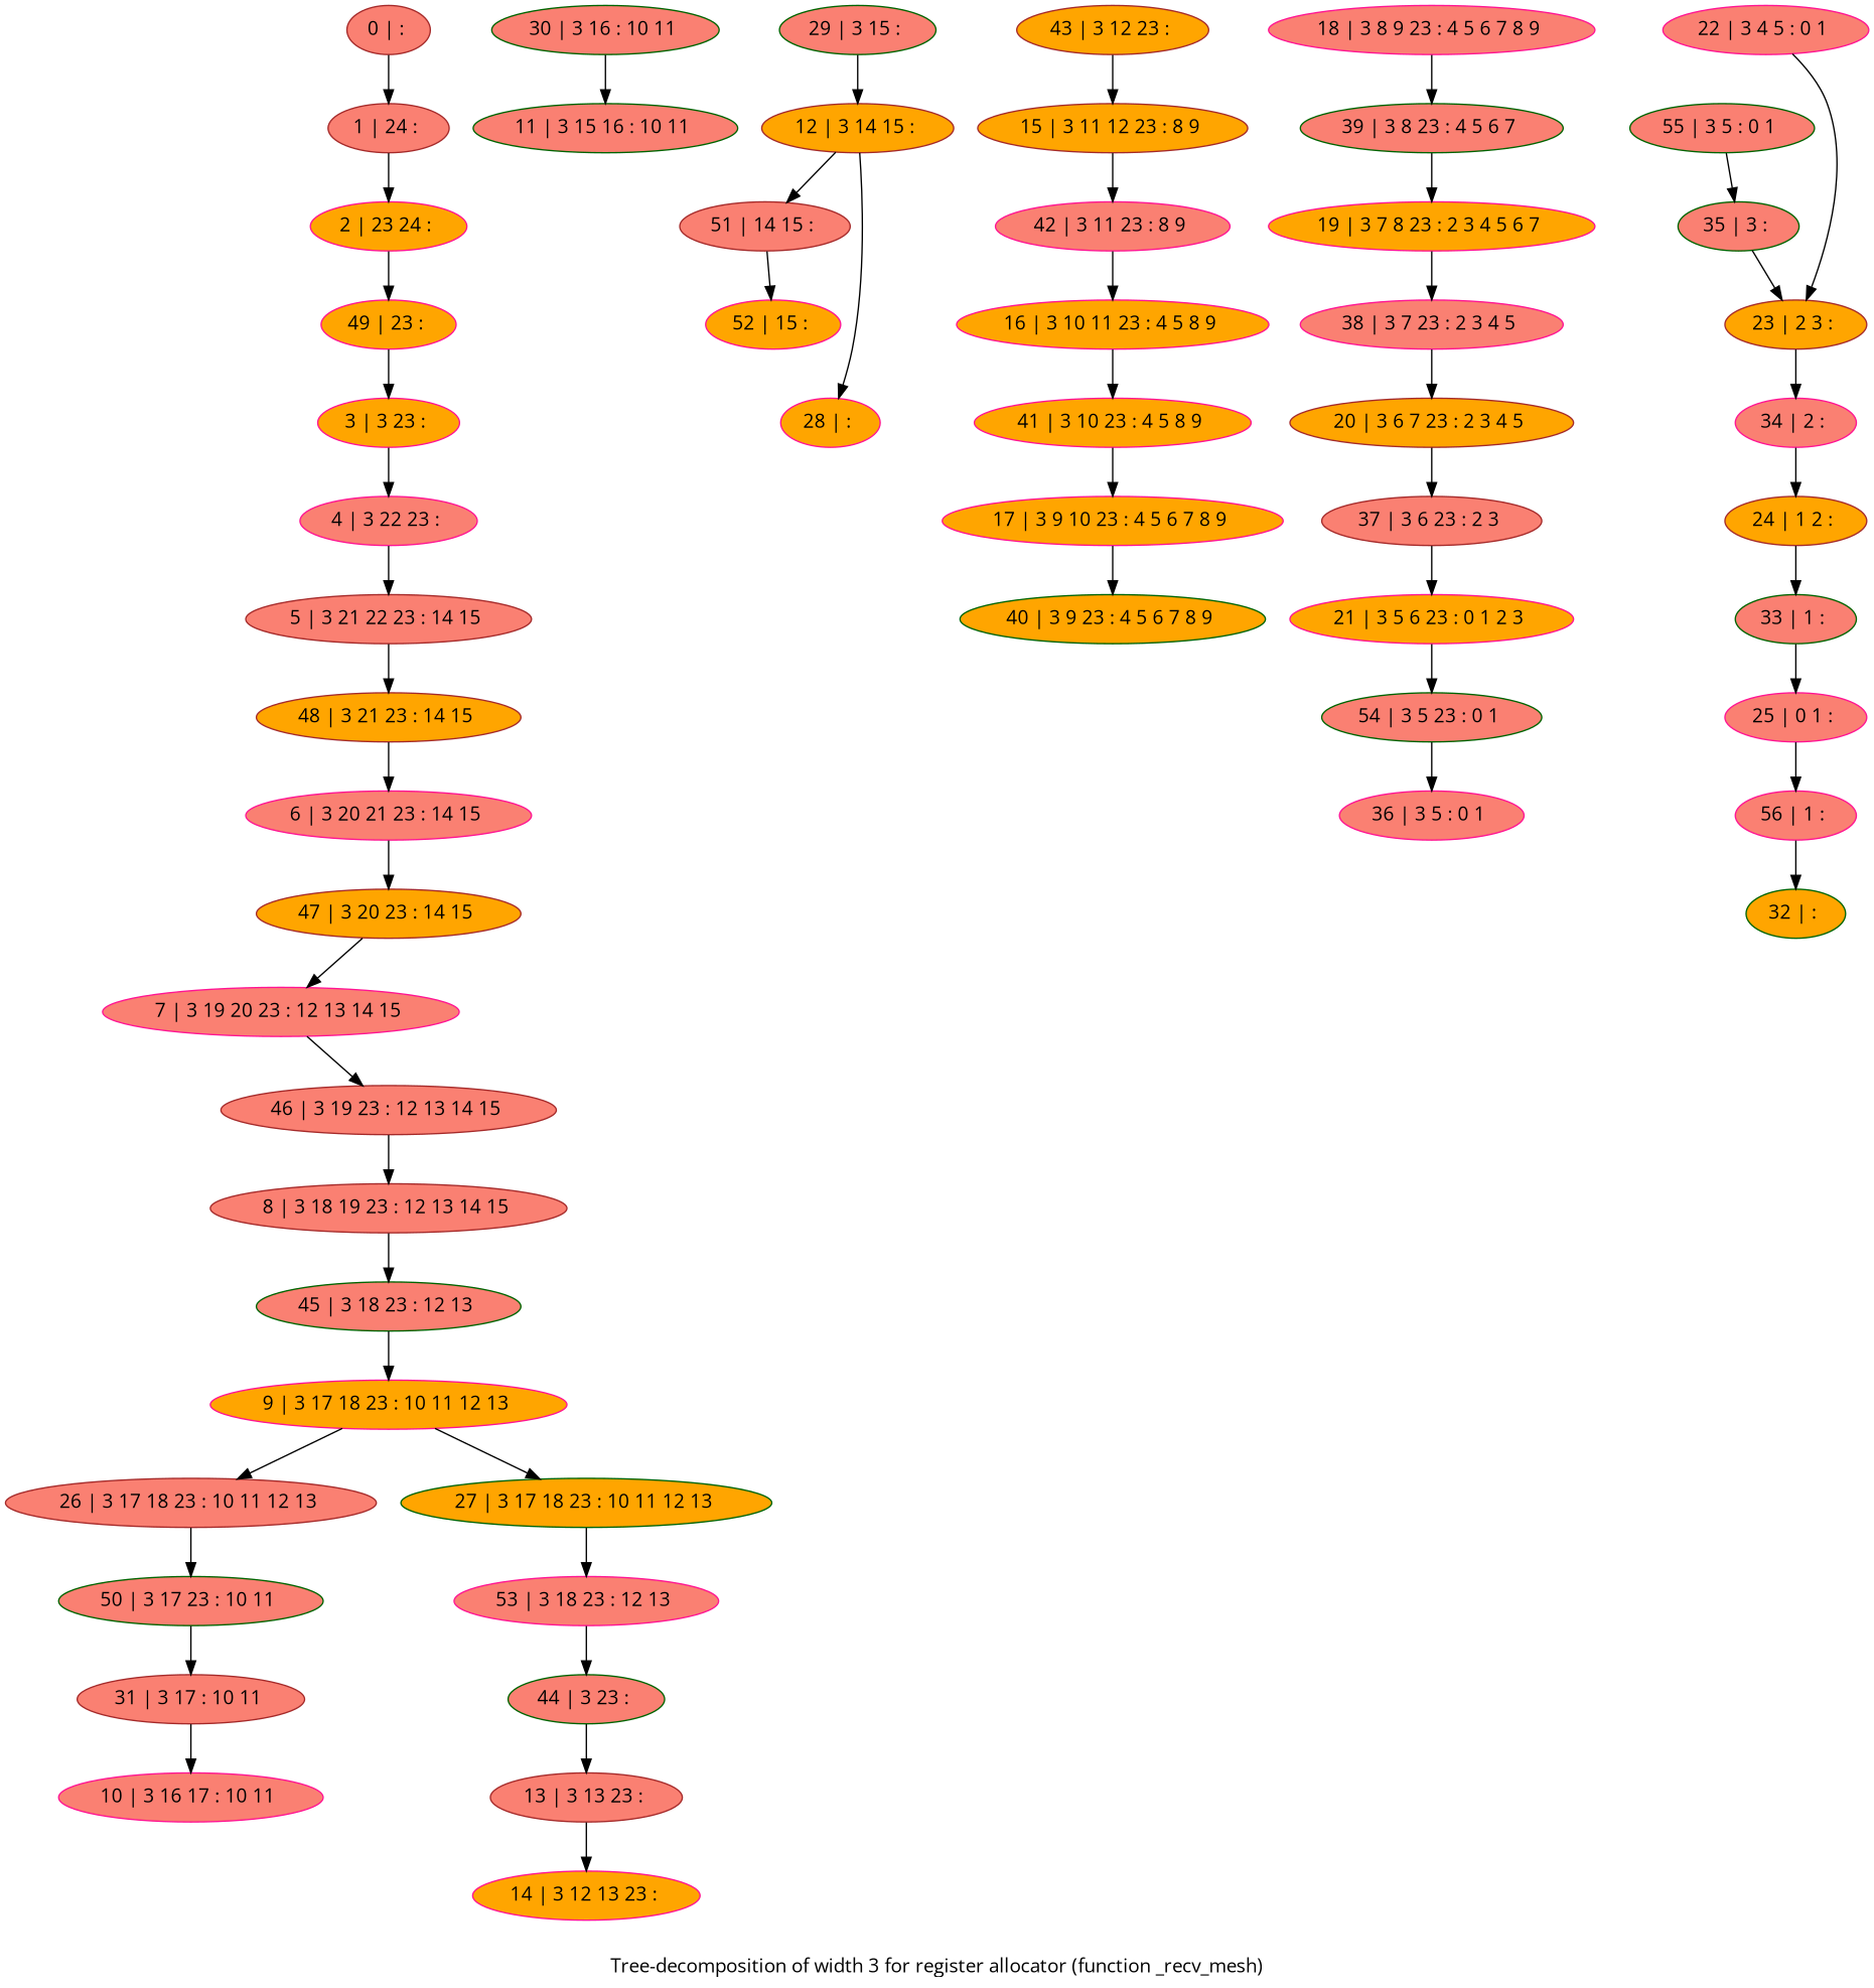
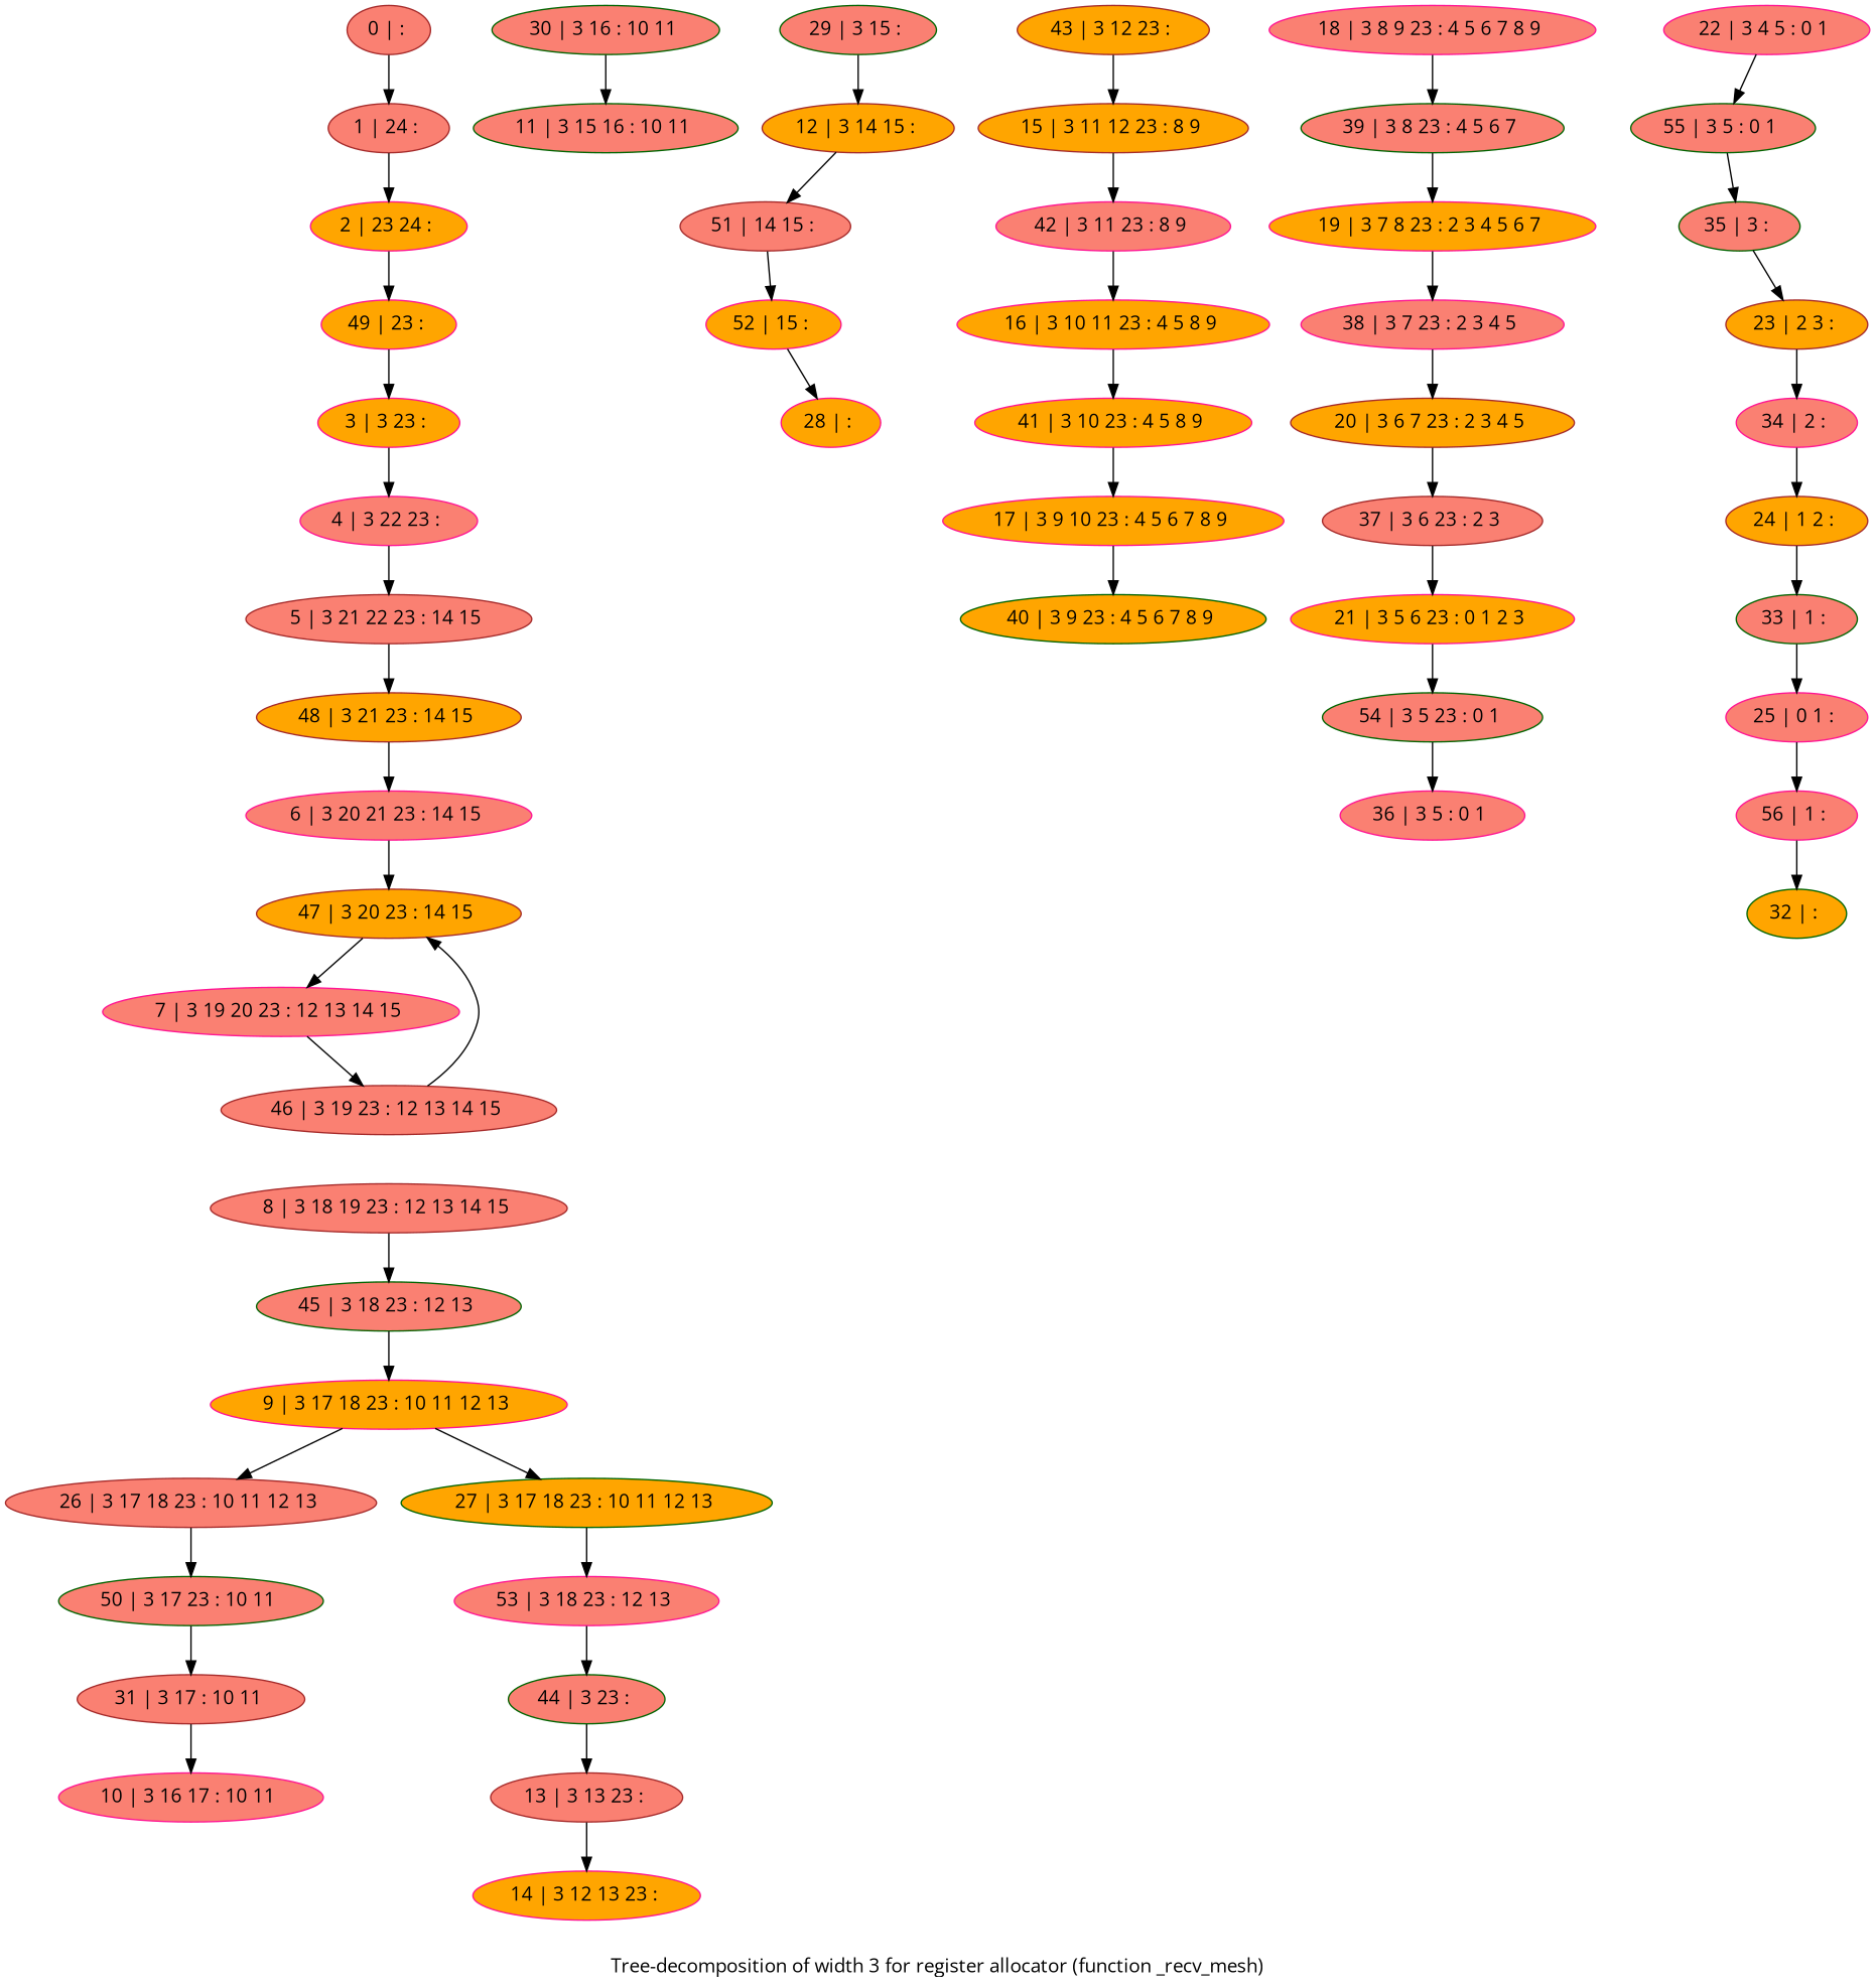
  digraph {
    fontname="Open Sans"
    label="Tree-decomposition of width 3 for register allocator (function _recv_mesh)"
    node [color=deeppink fillcolor=salmon fontname="Open Sans" style=filled]
    edge [fontname="Open Sans"]
    n1 [color=brown label="0 | : "]
    n2 [color=brown label="1 | 24 : "]
    n3 [fillcolor=orange label="2 | 23 24 : "]
    n4 [fillcolor=orange label="49 | 23 : "]
    n5 [fillcolor=orange label="3 | 3 23 : "]
    n6 [label="4 | 3 22 23 : "]
    n7 [color=brown label="5 | 3 21 22 23 : 14 15 "]
    n8 [color=brown fillcolor=orange label="48 | 3 21 23 : 14 15 "]
    n9 [label="6 | 3 20 21 23 : 14 15 "]
    n10 [color=brown fillcolor=orange label="47 | 3 20 23 : 14 15 "]
    n11 [label="7 | 3 19 20 23 : 12 13 14 15 "]
    n12 [color=brown label="46 | 3 19 23 : 12 13 14 15 "]
    n13 [color=brown label="8 | 3 18 19 23 : 12 13 14 15 "]
    n14 [color=darkgreen label="45 | 3 18 23 : 12 13 "]
    n15 [fillcolor=orange label="9 | 3 17 18 23 : 10 11 12 13 "]
    n16 [color=brown label="26 | 3 17 18 23 : 10 11 12 13 "]
    n17 [color=darkgreen fillcolor=orange label="27 | 3 17 18 23 : 10 11 12 13 "]
    n18 [color=darkgreen label="50 | 3 17 23 : 10 11 "]
    n19 [label="53 | 3 18 23 : 12 13 "]
    n20 [label="10 | 3 16 17 : 10 11 "]
    n21 [color=darkgreen label="30 | 3 16 : 10 11 "]
    n22 [color=darkgreen label="11 | 3 15 16 : 10 11 "]
    n23 [color=darkgreen label="29 | 3 15 : "]
    n24 [color=brown fillcolor=orange label="12 | 3 14 15 : "]
    n25 [color=brown label="51 | 14 15 : "]
    n26 [fillcolor=orange label="52 | 15 : "]
    n27 [color=brown label="13 | 3 13 23 : "]
    n28 [fillcolor=orange label="14 | 3 12 13 23 : "]
    n29 [color=brown fillcolor=orange label="43 | 3 12 23 : "]
    n30 [color=brown fillcolor=orange label="15 | 3 11 12 23 : 8 9 "]
    n31 [label="42 | 3 11 23 : 8 9 "]
    n32 [fillcolor=orange label="16 | 3 10 11 23 : 4 5 8 9 "]
    n33 [fillcolor=orange label="41 | 3 10 23 : 4 5 8 9 "]
    n34 [fillcolor=orange label="17 | 3 9 10 23 : 4 5 6 7 8 9 "]
    n35 [color=darkgreen fillcolor=orange label="40 | 3 9 23 : 4 5 6 7 8 9 "]
    n36 [label="18 | 3 8 9 23 : 4 5 6 7 8 9 "]
    n37 [color=darkgreen label="39 | 3 8 23 : 4 5 6 7 "]
    n38 [fillcolor=orange label="19 | 3 7 8 23 : 2 3 4 5 6 7 "]
    n39 [label="38 | 3 7 23 : 2 3 4 5 "]
    n40 [color=brown fillcolor=orange label="20 | 3 6 7 23 : 2 3 4 5 "]
    n41 [color=brown label="37 | 3 6 23 : 2 3 "]
    n42 [fillcolor=orange label="21 | 3 5 6 23 : 0 1 2 3 "]
    n43 [color=darkgreen label="54 | 3 5 23 : 0 1 "]
    n44 [label="36 | 3 5 : 0 1 "]
    n45 [label="22 | 3 4 5 : 0 1 "]
    n46 [color=darkgreen label="55 | 3 5 : 0 1 "]
    n47 [color=darkgreen label="35 | 3 : "]
    n48 [color=brown fillcolor=orange label="23 | 2 3 : "]
    n49 [label="34 | 2 : "]
    n50 [color=brown fillcolor=orange label="24 | 1 2 : "]
    n51 [color=darkgreen label="33 | 1 : "]
    n52 [label="25 | 0 1 : "]
    n53 [label="56 | 1 : "]
    n54 [color=darkgreen fillcolor=orange label="32 | : "]
    n55 [color=brown label="31 | 3 17 : 10 11 "]
    n56 [color=darkgreen label="44 | 3 23 : "]
    n57 [fillcolor=orange label="28 | : "]
    n1 -> n2
    n2 -> n3
    n3 -> n4
    n4 -> n5
    n5 -> n6
    n6 -> n7
    n7 -> n8
    n8 -> n9
    n9 -> n10
    n10 -> n11
    n11 -> n12
-   n12 -> n13
+   n12 -> n10
    n13 -> n14
    n14 -> n15
    n15 -> n16
    n15 -> n17
    n16 -> n18
    n17 -> n19
    n18 -> n55
    n19 -> n56
    n21 -> n22
    n23 -> n24
    n24 -> n25
    n25 -> n26
-   n24 -> n57
+   n26 -> n57
    n27 -> n28
    n29 -> n30
    n30 -> n31
    n31 -> n32
    n32 -> n33
    n33 -> n34
    n34 -> n35
    n36 -> n37
    n37 -> n38
    n38 -> n39
    n39 -> n40
    n40 -> n41
    n41 -> n42
    n42 -> n43
    n43 -> n44
-   n45 -> n48
+   n45 -> n46
    n46 -> n47
    n47 -> n48
    n48 -> n49
    n49 -> n50
    n50 -> n51
    n51 -> n52
    n52 -> n53
    n53 -> n54
    n55 -> n20
    n56 -> n27
  }
